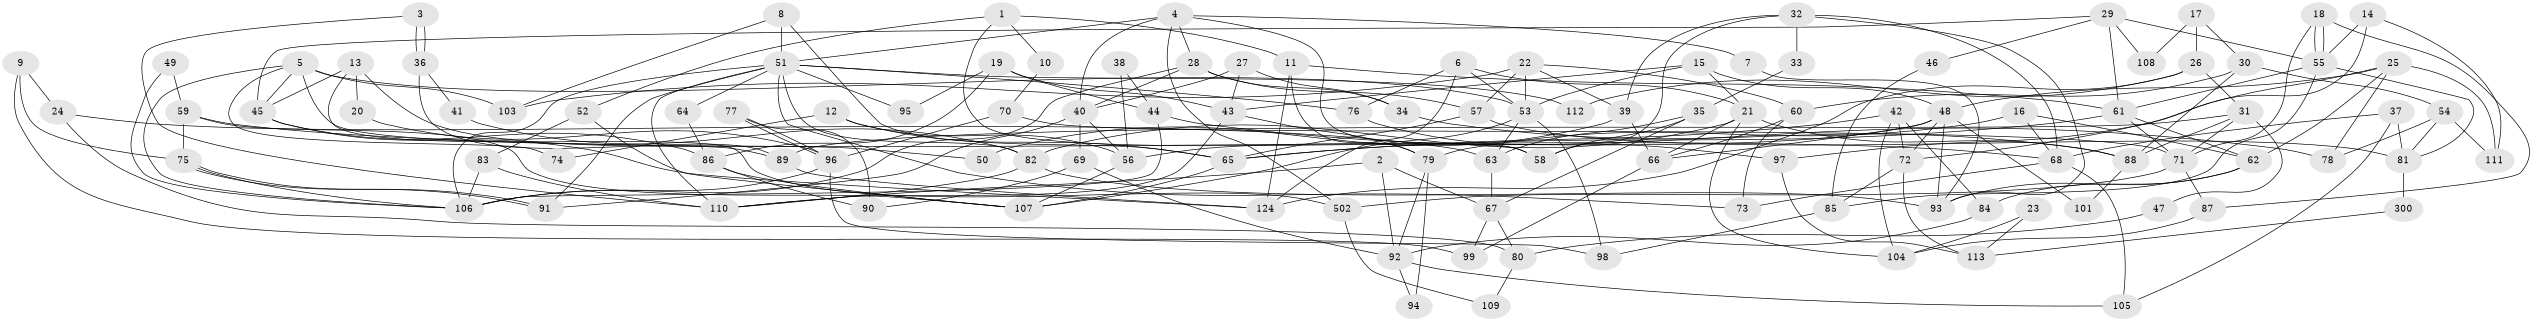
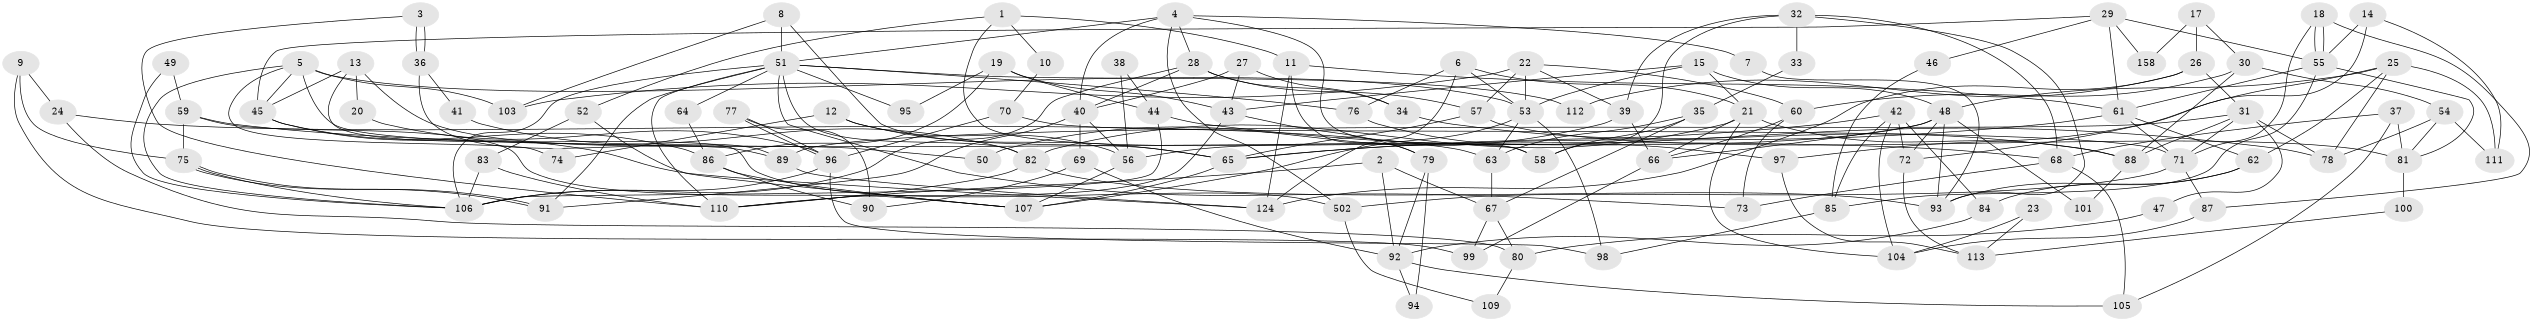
  graph {
    node [color=gray90 style=filled]
    1
    10
    11
    52
    58
    70
    n7 [label=124]
    61
    79
    83
    107
    2
    67
    92
    110
    99
    80
    105
    94
    3
    36
    89
    41
    4
    7
    28
    40
    51
    n29 [label=502]
    93
    106
    57
    34
    56
    69
    91
    76
    112
    95
    82
    64
    73
    109
    5
    45
    53
    74
    103
    86
    63
    98
    6
    21
    66
    88
    104
    97
    8
    65
    9
    24
    75
    71
    96
    62
    12
    13
    20
    50
    14
    55
    72
    111
    81
    85
    113
    15
    43
    48
    101
-   16
    68
    84
    17
    26
    30
-   108
+   108 [label=158]
    31
    60
    54
    18
    87
    19
    44
    78
    90
    22
    39
    23
    25
    47
    27
    29
    46
    32
    33
    35
    37
-   100 [label=300]
+   100
    38
    42
    49
    59
    77
    1 -- 10
    1 -- 11
    1 -- 52
    1 -- 58
    10 -- 70
    11 -- n7
    11 -- 61
    11 -- 79
    52 -- 83
    52 -- 107
    70 -- 71
    70 -- 96
    61 -- 65
    61 -- 71
    61 -- 62
    79 -- 92
    79 -- 94
    83 -- 110
    83 -- 106
    2 -- 67
    2 -- 92
    2 -- 110
    67 -- 99
    67 -- 80
    92 -- 105
    92 -- 94
    80 -- 109
    3 -- 110
    3 -- 36
    3 -- 36
    36 -- 89
    36 -- 41
    89 -- n7
    41 -- 82
    4 -- 58
    4 -- 7
    4 -- 28
    4 -- 40
    4 -- 51
    4 -- n29
    7 -- 93
    28 -- 40
    28 -- 106
    28 -- 57
    28 -- 34
    40 -- 56
    40 -- 69
    40 -- 91
    51 -- 110
    51 -- 106
    51 -- 91
    51 -- 76
    51 -- 112
    51 -- 95
    51 -- 82
    51 -- 64
    51 -- 73
    n29 -- 109
    57 -- 65
    57 -- 81
    34 -- 88
    56 -- 107
    69 -- 92
    69 -- 90
    76 -- 97
    82 -- 110
    82 -- 93
    64 -- 86
    5 -- 89
    5 -- 106
    5 -- 45
    5 -- 53
    5 -- 74
    5 -- 103
    45 -- n7
    45 -- 86
    53 -- 107
    53 -- 63
    53 -- 98
    86 -- 107
    86 -- 90
    63 -- 67
    6 -- n7
    6 -- 76
    6 -- 53
    6 -- 21
    21 -- 82
    21 -- 66
    21 -- 88
    21 -- 104
    66 -- 99
    88 -- 101
    97 -- 113
    8 -- 51
    8 -- 103
    8 -- 65
    65 -- 107
    9 -- 99
    9 -- 24
    9 -- 75
    24 -- 80
    24 -- 63
    75 -- 106
    75 -- 91
    75 -- 91
    71 -- n29
    71 -- 87
    96 -- 106
    96 -- 98
    62 -- 93
    62 -- 84
    12 -- 56
    12 -- 74
    12 -- 65
    13 -- n29
    13 -- 45
    13 -- 20
    13 -- 50
    20 -- 96
    14 -- 55
    14 -- 72
    14 -- 111
    55 -- 61
    55 -- 81
    55 -- 85
-   72 -- 85
+   42 -- 85
    72 -- 113
    81 -- 100
    85 -- 98
    15 -- 53
    15 -- 21
    15 -- 43
    15 -- 48
    43 -- 79
    43 -- 110
    48 -- 93
    48 -- 56
    48 -- 66
    48 -- 72
    48 -- 101
-   16 -- 79
-   16 -- 62
-   16 -- 68
    68 -- 105
    68 -- 73
    84 -- 92
    17 -- 26
    17 -- 30
    17 -- 108
    26 -- n7
    26 -- 112
    26 -- 31
    30 -- 88
    30 -- 60
    30 -- 54
    31 -- 89
    31 -- 88
    31 -- 71
+   31 -- 78
    31 -- 47
    60 -- 73
    60 -- 66
    54 -- 111
    54 -- 81
    54 -- 78
    18 -- 71
    18 -- 55
    18 -- 55
    18 -- 87
    87 -- 104
    19 -- 95
    19 -- 86
    19 -- 43
    19 -- 44
    44 -- 106
    44 -- 78
    22 -- 57
    22 -- 53
    22 -- 103
    22 -- 60
    22 -- 39
    39 -- 66
    39 -- 50
    23 -- 104
    23 -- 113
    25 -- 97
    25 -- 62
    25 -- 111
    25 -- 48
    25 -- 78
    47 -- 80
    27 -- 40
    27 -- 34
    27 -- 43
    29 -- 61
    29 -- 45
    29 -- 55
    29 -- 108
    29 -- 46
    46 -- 85
    32 -- 58
    32 -- 93
    32 -- 68
    32 -- 39
    32 -- 33
    33 -- 35
    35 -- 58
    35 -- 67
    35 -- 63
    37 -- 105
    37 -- 81
    37 -- 68
    100 -- 113
    38 -- 56
    38 -- 44
    42 -- 104
    42 -- 65
    42 -- 72
    42 -- 84
    49 -- 106
    49 -- 59
    59 -- 107
    59 -- 75
    59 -- 68
    77 -- 96
    77 -- 96
    77 -- 90
  }
